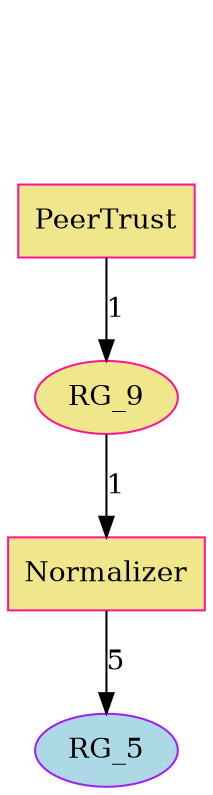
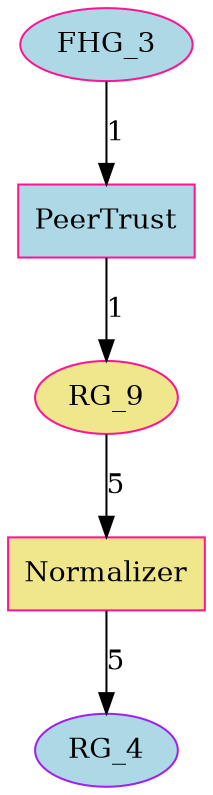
  digraph {
    node [color=deeppink fillcolor=khaki style=filled]
-   PeerTrust [shape=box]
+   PeerTrust [fillcolor=lightblue shape=box]
    n2 [label=RG_9]
    Normalizer [shape=box]
-   RG_5 [color=purple fillcolor=lightblue]
+   FHG_3 [fillcolor=lightblue]
+   RG_5 [color=purple fillcolor=lightblue label=RG_4]
    PeerTrust -> n2 [label=1]
-   n2 -> Normalizer [label=1]
+   n2 -> Normalizer [label=5]
    Normalizer -> RG_5 [label=5]
+   FHG_3 -> PeerTrust [label=1]
  }
